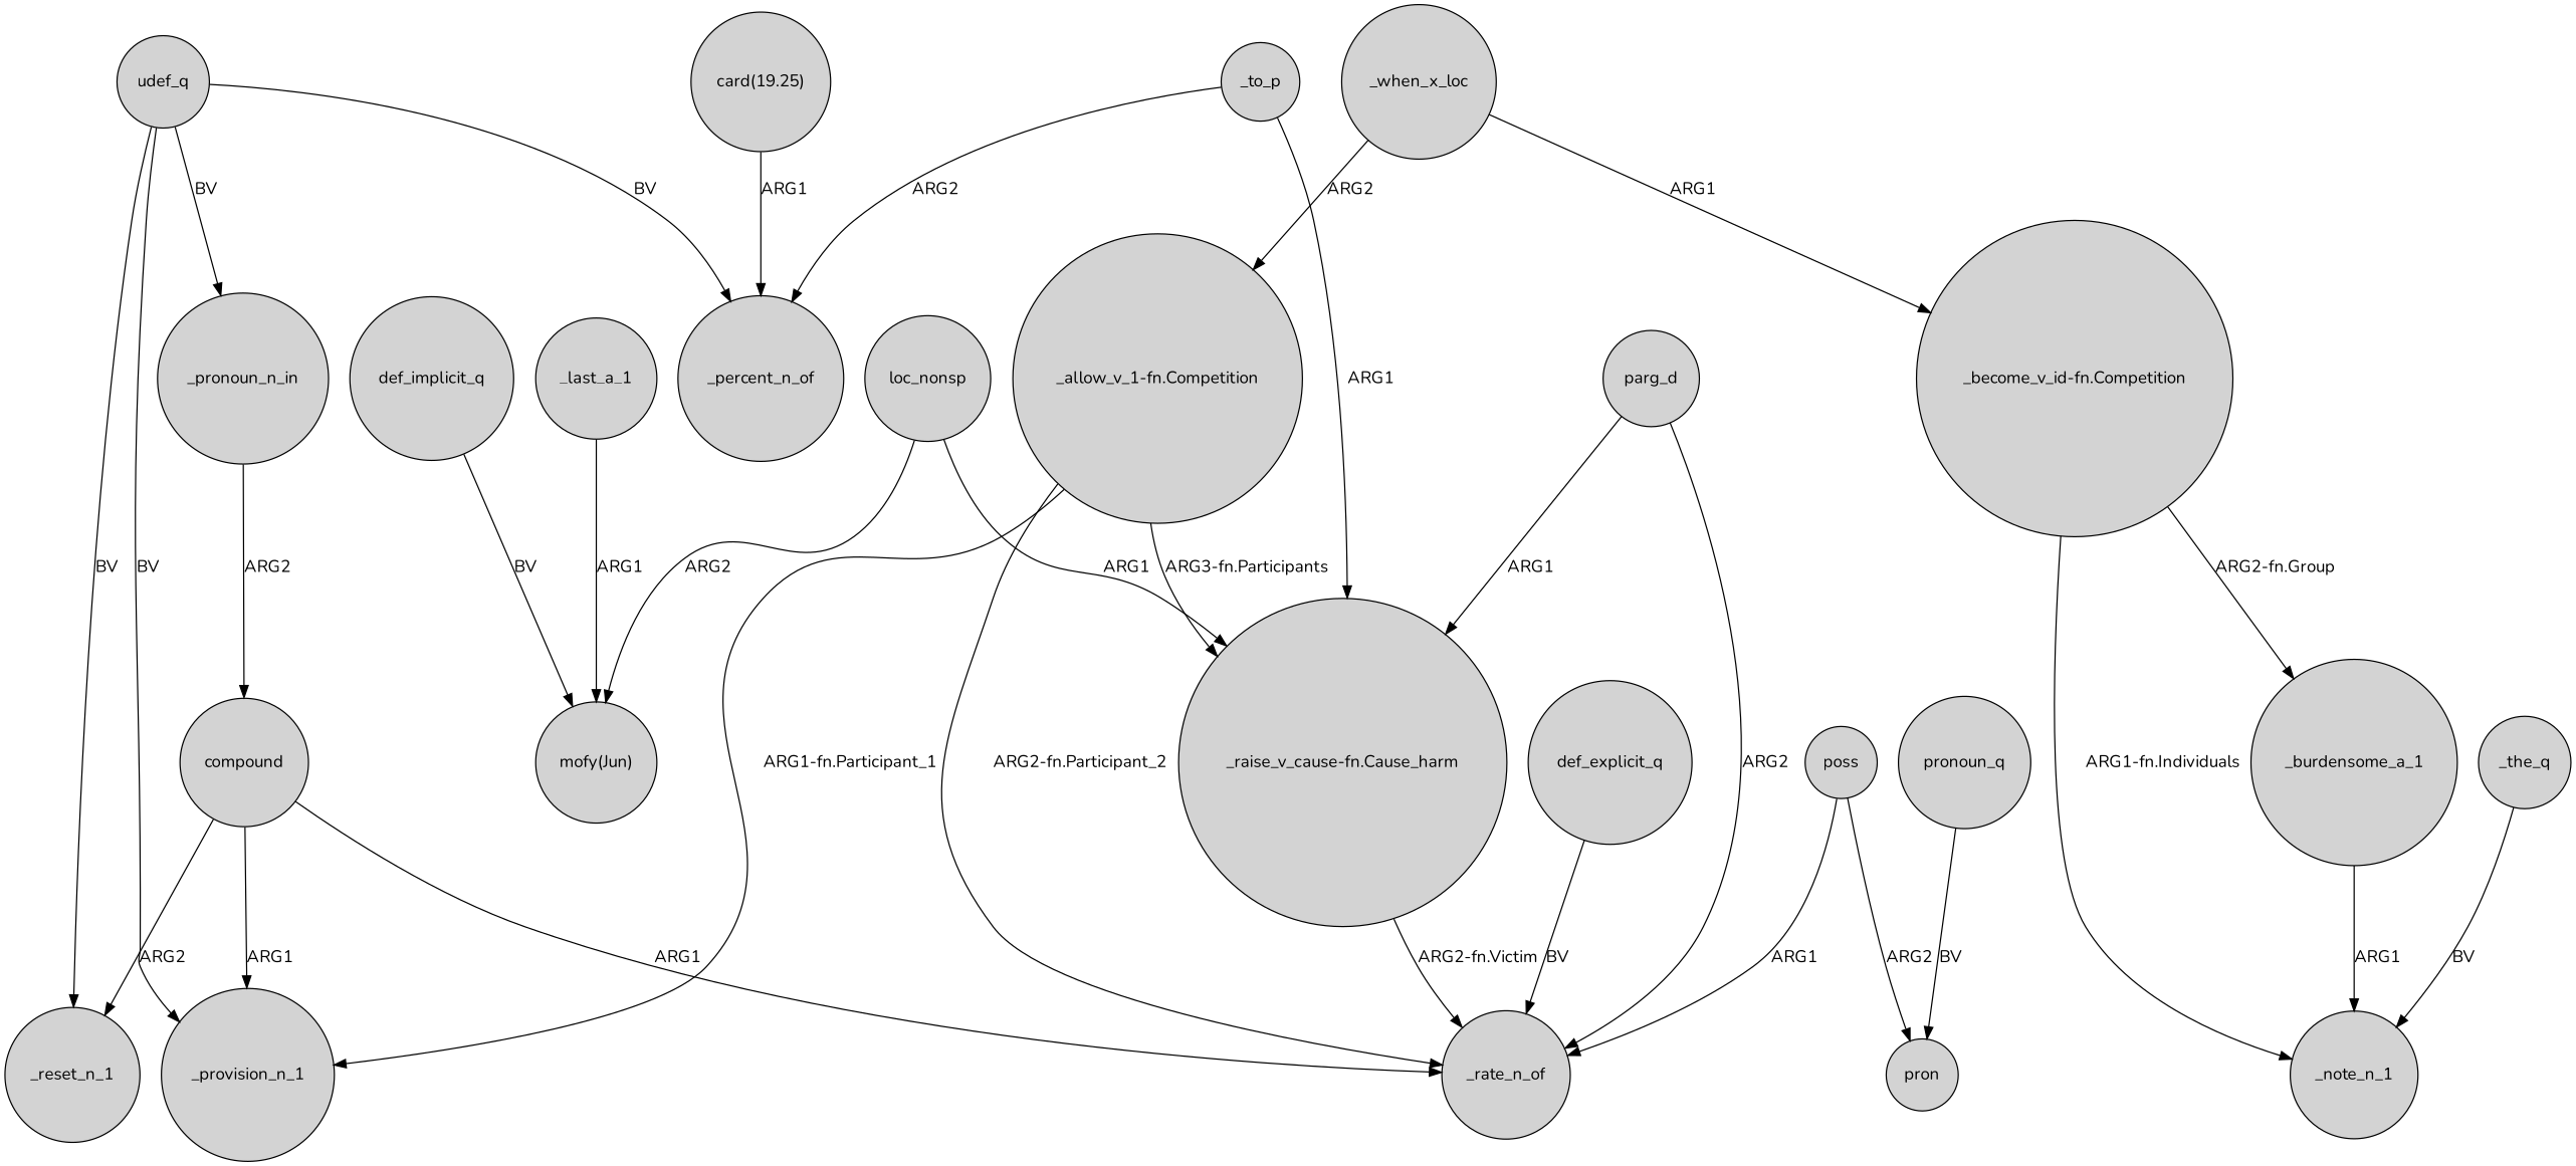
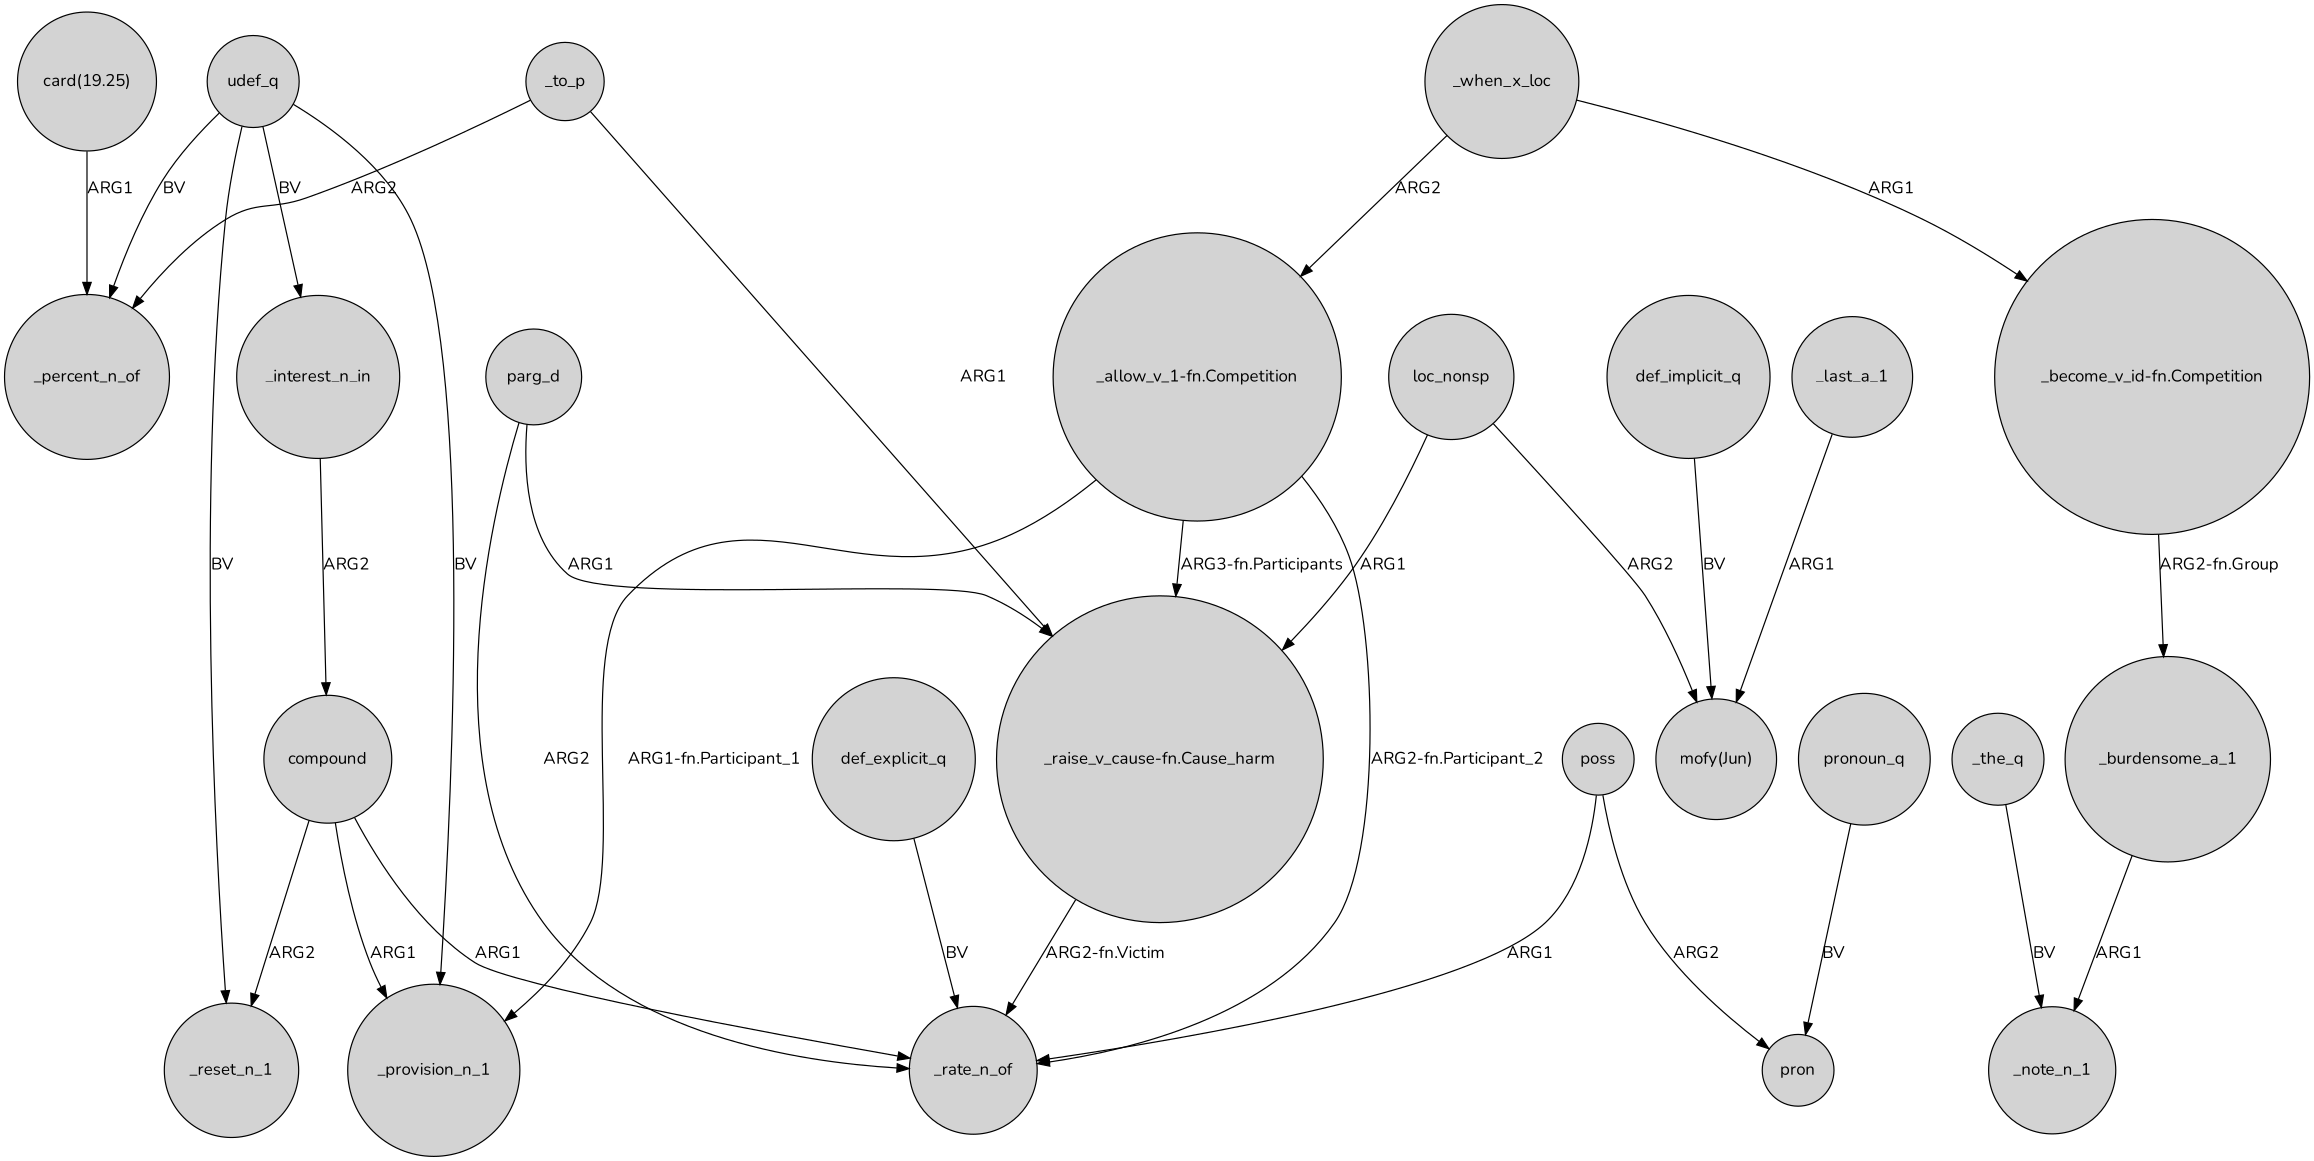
  digraph {
    fontname=Nunito
    node [fontname=Nunito shape=circle style=filled]
    edge [fontname=Nunito]
    "card(19.25)"
    _percent_n_of
    n3 [label=_when_x_loc]
    n4 [label="_become_v_id-fn.Competition"]
    "_allow_v_1-fn.Competition"
    _burdensome_a_1
    _note_n_1
    _provision_n_1
    "_raise_v_cause-fn.Cause_harm"
    _rate_n_of
    udef_q
    _reset_n_1
-   _interest_n_in [label=_pronoun_n_in]
+   _interest_n_in
    compound
    def_explicit_q
    _to_p
    def_implicit_q
    "mofy(Jun)"
    _the_q
    pronoun_q
    pron
    _last_a_1
    poss
    loc_nonsp
    parg_d
    "card(19.25)" -> _percent_n_of [label=ARG1]
    n3 -> n4 [label=ARG1]
    n3 -> "_allow_v_1-fn.Competition" [label=ARG2]
    n4 -> _burdensome_a_1 [label="ARG2-fn.Group"]
-   n4 -> _note_n_1 [label="ARG1-fn.Individuals"]
    "_allow_v_1-fn.Competition" -> _provision_n_1 [label="ARG1-fn.Participant_1"]
    "_allow_v_1-fn.Competition" -> "_raise_v_cause-fn.Cause_harm" [label="ARG3-fn.Participants"]
    "_allow_v_1-fn.Competition" -> _rate_n_of [label="ARG2-fn.Participant_2"]
    _burdensome_a_1 -> _note_n_1 [label=ARG1]
    "_raise_v_cause-fn.Cause_harm" -> _rate_n_of [label="ARG2-fn.Victim"]
    udef_q -> _percent_n_of [label=BV]
    udef_q -> _provision_n_1 [label=BV]
    udef_q -> _reset_n_1 [label=BV]
    udef_q -> _interest_n_in [label=BV]
    _interest_n_in -> compound [label=ARG2]
    compound -> _provision_n_1 [label=ARG1]
    compound -> _rate_n_of [label=ARG1]
    compound -> _reset_n_1 [label=ARG2]
    def_explicit_q -> _rate_n_of [label=BV]
    _to_p -> _percent_n_of [label=ARG2]
    _to_p -> "_raise_v_cause-fn.Cause_harm" [label=ARG1]
    def_implicit_q -> "mofy(Jun)" [label=BV]
    _the_q -> _note_n_1 [label=BV]
    pronoun_q -> pron [label=BV]
    _last_a_1 -> "mofy(Jun)" [label=ARG1]
    poss -> _rate_n_of [label=ARG1]
    poss -> pron [label=ARG2]
    loc_nonsp -> "_raise_v_cause-fn.Cause_harm" [label=ARG1]
    loc_nonsp -> "mofy(Jun)" [label=ARG2]
    parg_d -> "_raise_v_cause-fn.Cause_harm" [label=ARG1]
    parg_d -> _rate_n_of [label=ARG2]
  }
